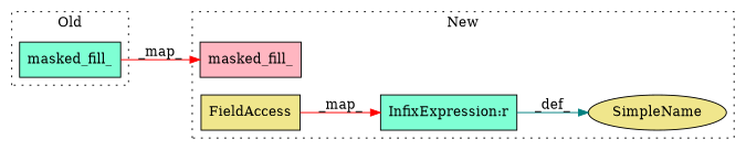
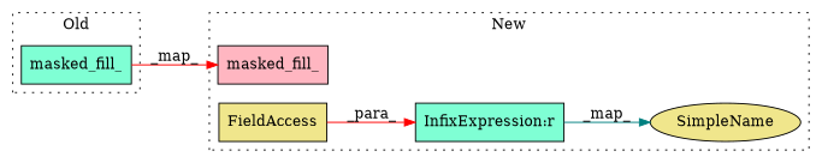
  digraph {
    rankdir=LR
    node [a=32 fillcolor=aquamarine l="13,1" shape=box style=filled]
    edge [color=red]
    n1 [fillcolor=lightpink label=masked_fill_ s="5810,5855"]
    n2 [a=27 l=4 label="InfixExpression:r" s=5785]
    n3 [a=42 fillcolor=khaki label=SimpleName shape=ellipse l=""]
    n4 [a=22 fillcolor=khaki l=11 label=FieldAccess s=5774]
    n5 [label=masked_fill_ s="5875,5920"]
    subgraph cluster_1 {
      label=New
      style=dotted
      n1
      n2
      n3
      n4
    }
    subgraph cluster_2 {
      label=Old
      style=dotted
      n5
    }
-   n2 -> n3 [color=teal label=_def_]
-   n4 -> n2 [label=_map_]
+   n2 -> n3 [color=teal label=_map_]
+   n4 -> n2 [label=_para_]
    n5 -> n1 [label=_map_]
  }
